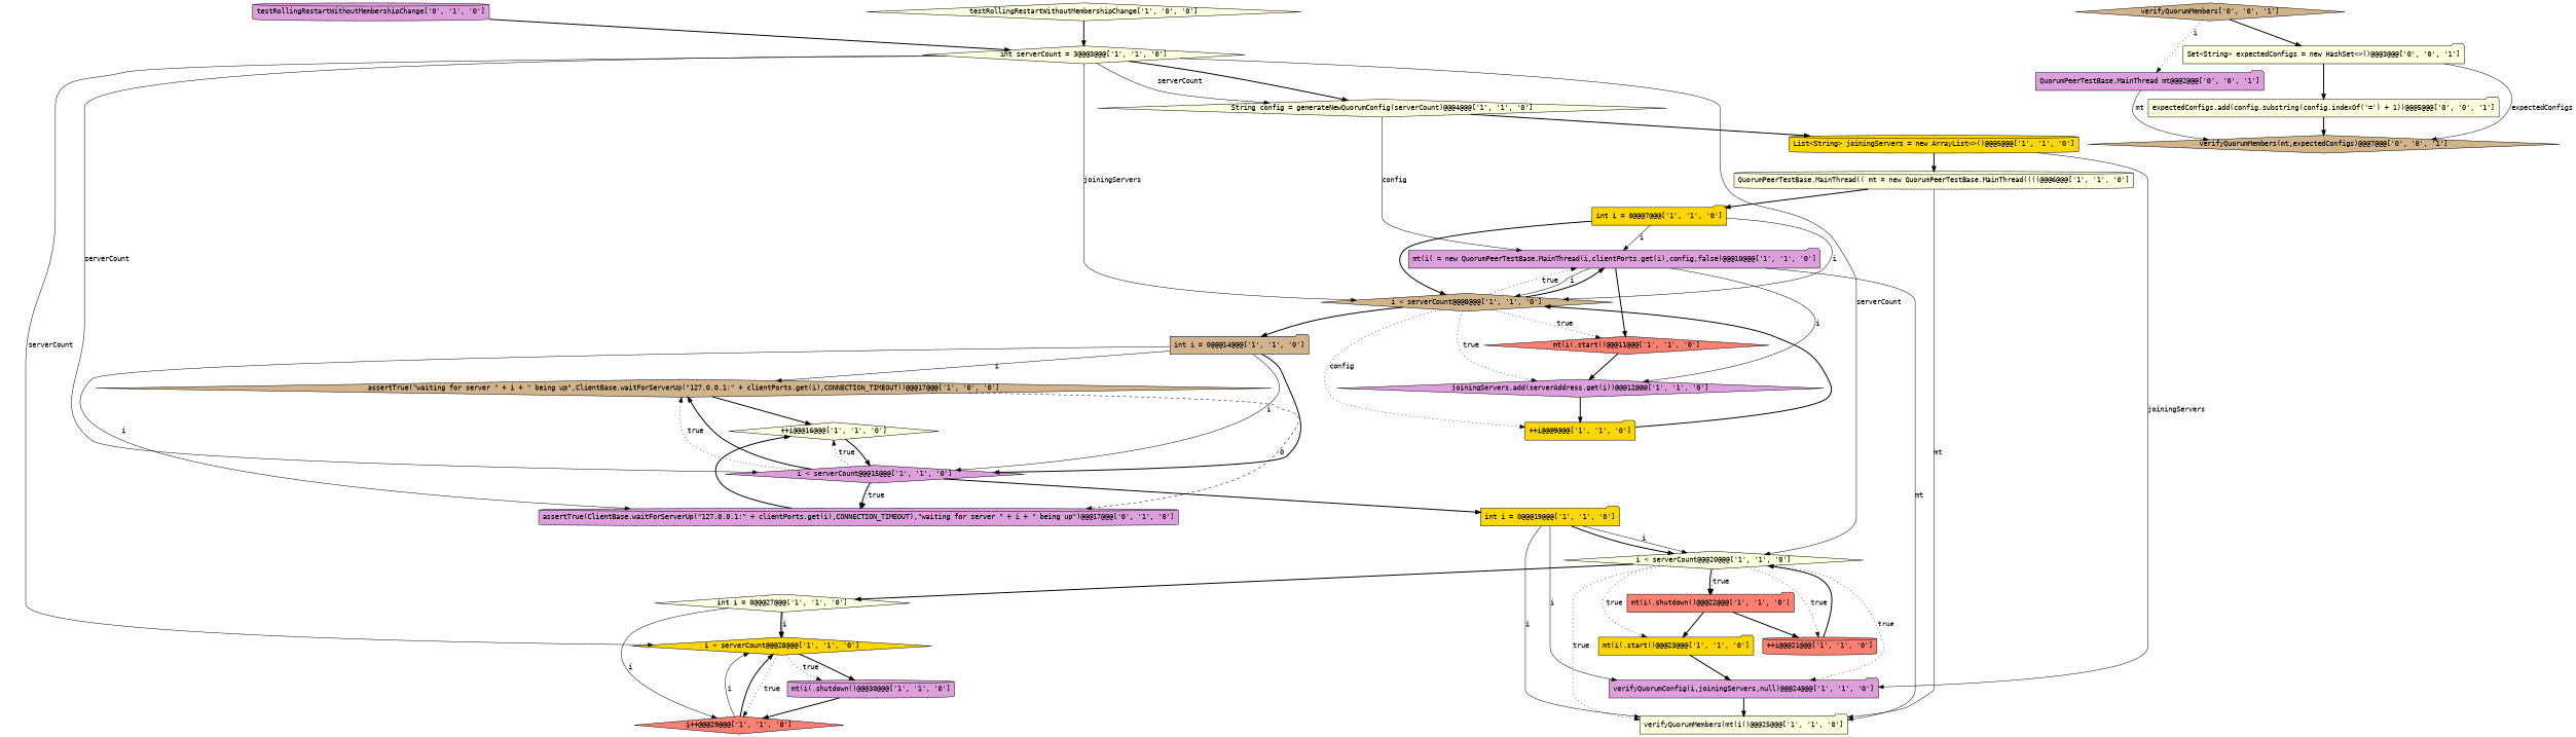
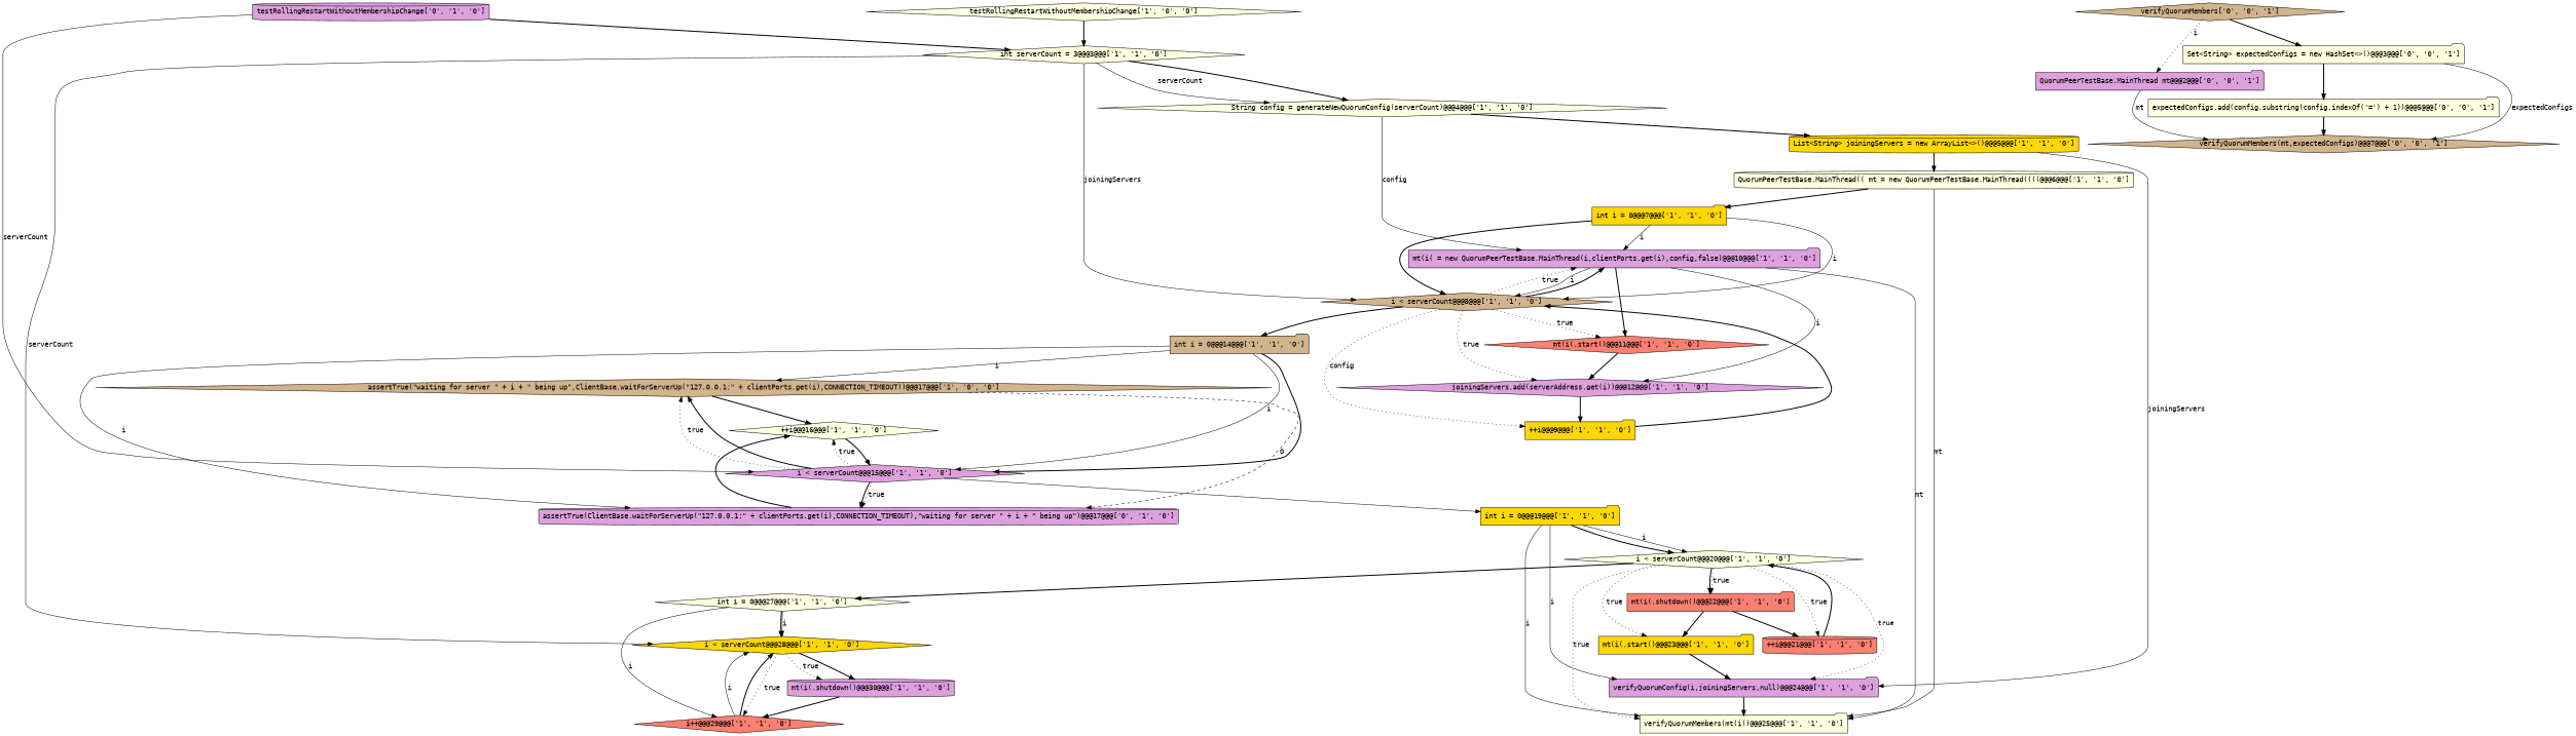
  digraph {
    fontname="DejaVu Sans Mono"
    node [fillcolor=lightyellow fontname="DejaVu Sans Mono" shape=diamond style=filled]
    edge [fontname="DejaVu Sans Mono" style=bold]
    n1 [fillcolor=gold label="i < serverCount@@@28@@@['1', '1', '0']"]
    n2 [fillcolor=plum label="mt(i(.shutdown()@@@30@@@['1', '1', '0']" shape=cylinder]
    n3 [fillcolor=salmon label="i++@@@29@@@['1', '1', '0']"]
    n4 [fillcolor=gold label="++i@@@9@@@['1', '1', '0']" shape=folder]
    n5 [fillcolor=tan label="i < serverCount@@@8@@@['1', '1', '0']"]
    n6 [fillcolor=plum label="mt(i( = new QuorumPeerTestBase.MainThread(i,clientPorts.get(i),config,false)@@@10@@@['1', '1', '0']" shape=folder]
    n7 [fillcolor=plum label="joiningServers.add(serverAddress.get(i))@@@12@@@['1', '1', '0']"]
    n8 [fillcolor=tan label="int i = 0@@@14@@@['1', '1', '0']" shape=folder]
    n9 [fillcolor=salmon label="mt(i(.start()@@@11@@@['1', '1', '0']"]
    n10 [label="expectedConfigs.add(config.substring(config.indexOf('=') + 1))@@@5@@@['0', '0', '1']" shape=folder]
    n11 [fillcolor=tan label="verifyQuorumMembers(mt,expectedConfigs)@@@7@@@['0', '0', '1']"]
    n12 [label="verifyQuorumMembers(mt(i()@@@25@@@['1', '1', '0']" shape=folder]
    n13 [fillcolor=salmon label="++i@@@21@@@['1', '1', '0']" shape=cylinder]
    n14 [label="i < serverCount@@@20@@@['1', '1', '0']"]
    n15 [fillcolor=tan label="assertTrue(\"waiting for server \" + i + \" being up\",ClientBase.waitForServerUp(\"127.0.0.1:\" + clientPorts.get(i),CONNECTION_TIMEOUT))@@@17@@@['1', '0', '0']"]
    n16 [label="++i@@@16@@@['1', '1', '0']"]
    n17 [fillcolor=plum label="assertTrue(ClientBase.waitForServerUp(\"127.0.0.1:\" + clientPorts.get(i),CONNECTION_TIMEOUT),\"waiting for server \" + i + \" being up\")@@@17@@@['0', '1', '0']" shape=cylinder]
    n18 [fillcolor=plum label="i < serverCount@@@15@@@['1', '1', '0']"]
    n19 [fillcolor=gold label="List<String> joiningServers = new ArrayList<>()@@@5@@@['1', '1', '0']" shape=cylinder]
    n20 [label="QuorumPeerTestBase.MainThread(( mt = new QuorumPeerTestBase.MainThread((((@@@6@@@['1', '1', '0']" shape=cylinder]
    n21 [fillcolor=plum label="verifyQuorumConfig(i,joiningServers,null)@@@24@@@['1', '1', '0']" shape=folder]
    n22 [fillcolor=gold label="int i = 0@@@7@@@['1', '1', '0']" shape=folder]
    n23 [fillcolor=gold label="mt(i(.start()@@@23@@@['1', '1', '0']" shape=folder]
    n24 [fillcolor=salmon label="mt(i(.shutdown()@@@22@@@['1', '1', '0']" shape=folder]
    n25 [label="int i = 0@@@27@@@['1', '1', '0']"]
    n26 [label="testRollingRestartWithoutMembershipChange['1', '0', '0']"]
    n27 [label="int serverCount = 3@@@3@@@['1', '1', '0']"]
    n28 [label="String config = generateNewQuorumConfig(serverCount)@@@4@@@['1', '1', '0']"]
    n29 [fillcolor=plum label="QuorumPeerTestBase.MainThread mt@@@2@@@['0', '0', '1']" shape=folder]
    n30 [fillcolor=plum label="testRollingRestartWithoutMembershipChange['0', '1', '0']" shape=cylinder]
    n31 [fillcolor=gold label="int i = 0@@@19@@@['1', '1', '0']" shape=folder]
    n32 [fillcolor=tan label="verifyQuorumMembers['0', '0', '1']"]
    n33 [label="Set<String> expectedConfigs = new HashSet<>()@@@3@@@['0', '0', '1']" shape=folder]
    n1 -> n2
    n1 -> n2 [label=true style=dotted]
    n1 -> n3 [label=true style=dotted]
    n2 -> n3
    n3 -> n1 [label=i style=solid]
    n3 -> n1
    n4 -> n5
    n5 -> n4 [label=config style=dotted]
    n5 -> n6
    n5 -> n6 [label=true style=dotted]
    n5 -> n7 [label=true style=dotted]
    n5 -> n8
    n5 -> n9 [label=true style=dotted]
    n6 -> n5 [label=i style=solid]
    n6 -> n7 [label=i style=solid]
    n6 -> n9
    n6 -> n12 [label=mt style=solid]
    n7 -> n4
    n8 -> n15 [label=i style=solid]
    n8 -> n17 [label=i style=solid]
    n8 -> n18 [label=i style=solid]
    n8 -> n18
    n9 -> n7
    n10 -> n11
    n13 -> n14
    n14 -> n12 [label=true style=dotted]
    n14 -> n13 [label=true style=dotted]
    n14 -> n21 [label=true style=dotted]
    n14 -> n23 [label=true style=dotted]
    n14 -> n24 [label=true style=dotted]
    n14 -> n24
    n14 -> n25
    n15 -> n16
    n15 -> n17 [label=0 style=dashed]
    n16 -> n18
    n17 -> n16
    n18 -> n15
    n18 -> n15 [label=true style=dotted]
    n18 -> n16 [label=true style=dotted]
    n18 -> n17
    n18 -> n17 [label=true style=dotted]
-   n18 -> n31
+   n18 -> n31 [style=solid]
    n19 -> n20
    n19 -> n21 [label=joiningServers style=solid]
    n20 -> n12 [label=mt style=solid]
    n20 -> n22
    n21 -> n12
    n22 -> n5
    n22 -> n5 [label=i style=solid]
    n22 -> n6 [label=i style=solid]
    n23 -> n21
    n24 -> n13
    n24 -> n23
    n25 -> n1 [label=i style=solid]
    n25 -> n1
    n25 -> n3 [label=i style=solid]
    n26 -> n27
    n27 -> n1 [label=serverCount style=solid]
    n27 -> n5 [label=joiningServers style=solid]
-   n27 -> n14 [label=serverCount style=solid]
-   n27 -> n18 [label=serverCount style=solid]
+   n30 -> n18 [label=serverCount style=solid]
    n27 -> n28
    n27 -> n28 [label=serverCount style=solid]
    n28 -> n6 [label=config style=solid]
    n28 -> n19
    n29 -> n11 [label=mt style=solid]
    n30 -> n27
    n31 -> n12 [label=i style=solid]
    n31 -> n14 [label=i style=solid]
    n31 -> n14
    n31 -> n21 [label=i style=solid]
    n32 -> n29 [label=i style=dotted]
    n32 -> n33
    n33 -> n10
    n33 -> n11 [label=expectedConfigs style=solid]
  }
